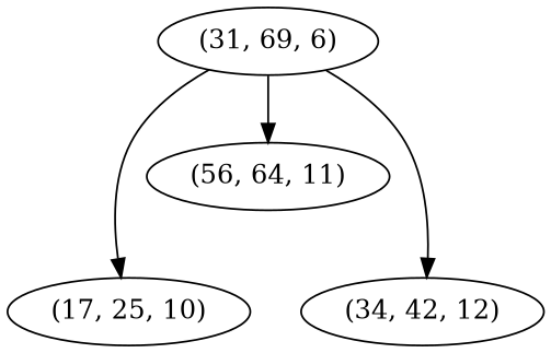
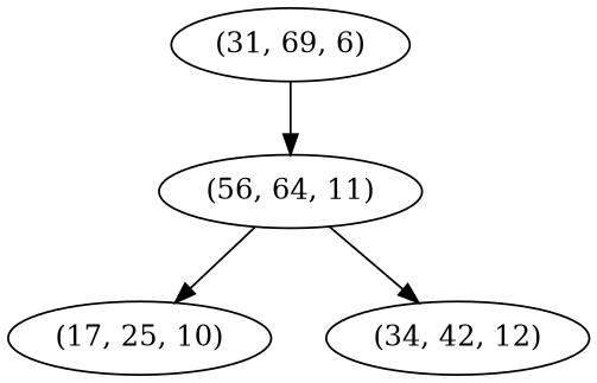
  digraph {
    n1 [label="(31, 69, 6)"]
    "(17, 25, 10)"
    "(34, 42, 12)"
    "(56, 64, 11)"
-   n1 -> "(17, 25, 10)"
-   n1 -> "(34, 42, 12)"
+   "(56, 64, 11)" -> "(17, 25, 10)"
+   "(56, 64, 11)" -> "(34, 42, 12)"
    n1 -> "(56, 64, 11)"
  }
